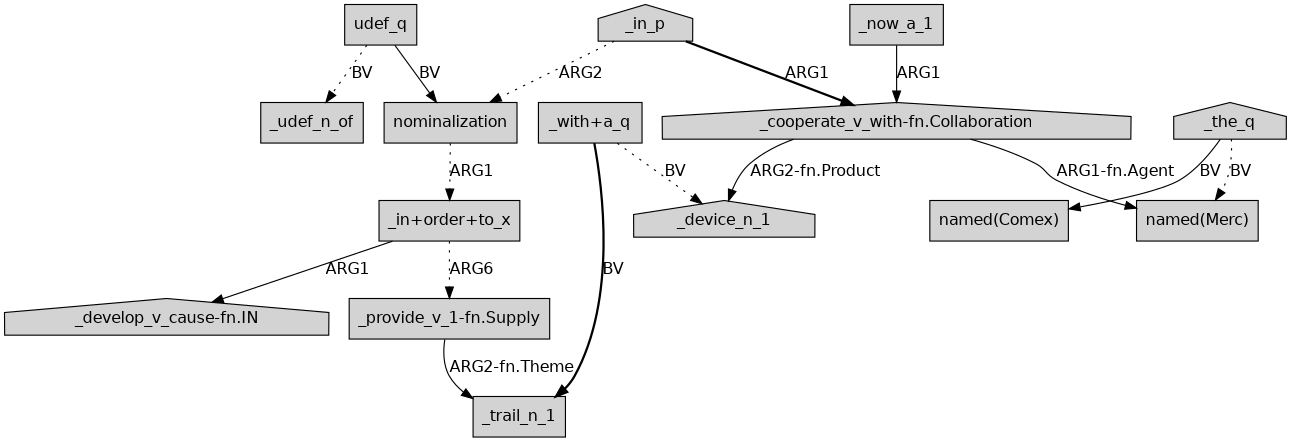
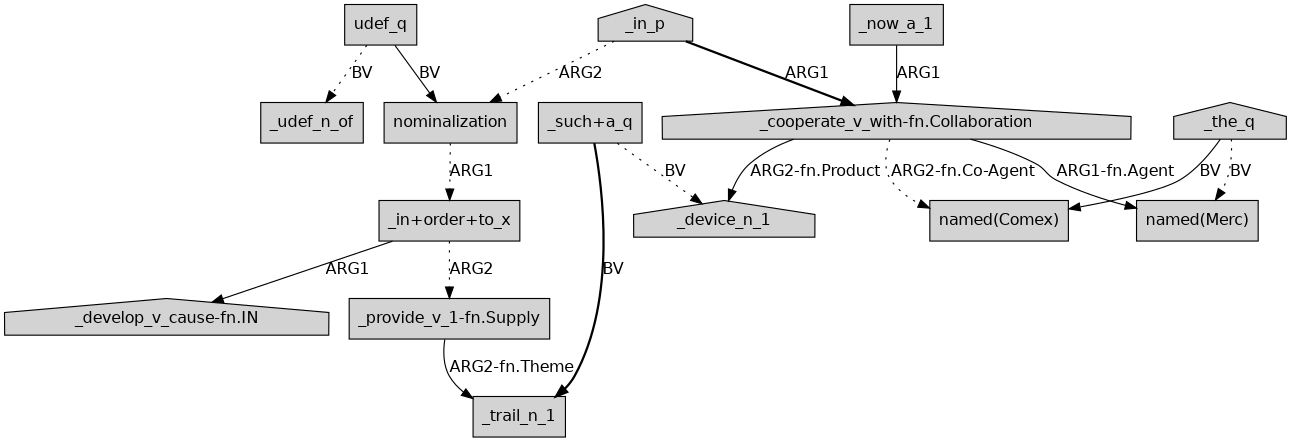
  digraph {
    fontname="DejaVu Sans"
    node [fontname="DejaVu Sans" shape=box style=filled]
    edge [fontname="DejaVu Sans" style=solid]
    "_provide_v_1-fn.Supply"
    _trail_n_1
    _the_q [shape=house]
    "named(Merc)"
    "named(Comex)"
    "_develop_v_cause-fn.IN" [shape=house]
    _device_n_1 [shape=house]
    "_in+order+to_x"
    "_cooperate_v_with-fn.Collaboration" [shape=house]
    _now_a_1
    nominalization
    n12 [label=_udef_n_of]
    udef_q
-   "_such+a_q" [label="_with+a_q"]
+   "_such+a_q"
    _in_p [shape=house]
    "_provide_v_1-fn.Supply" -> _trail_n_1 [label="ARG2-fn.Theme"]
    _the_q -> "named(Merc)" [label=BV style=dotted]
    _the_q -> "named(Comex)" [label=BV]
-   "_in+order+to_x" -> "_provide_v_1-fn.Supply" [label=ARG6 style=dotted]
+   "_in+order+to_x" -> "_provide_v_1-fn.Supply" [label=ARG2 style=dotted]
    "_in+order+to_x" -> "_develop_v_cause-fn.IN" [label=ARG1]
    "_cooperate_v_with-fn.Collaboration" -> "named(Merc)" [label="ARG1-fn.Agent"]
+   "_cooperate_v_with-fn.Collaboration" -> "named(Comex)" [label="ARG2-fn.Co-Agent" style=dotted]
    "_cooperate_v_with-fn.Collaboration" -> _device_n_1 [label="ARG2-fn.Product"]
    _now_a_1 -> "_cooperate_v_with-fn.Collaboration" [label=ARG1]
    nominalization -> "_in+order+to_x" [label=ARG1 style=dotted]
    udef_q -> nominalization [label=BV]
    udef_q -> n12 [label=BV style=dotted]
    "_such+a_q" -> _trail_n_1 [label=BV style=bold]
    "_such+a_q" -> _device_n_1 [label=BV style=dotted]
    _in_p -> "_cooperate_v_with-fn.Collaboration" [label=ARG1 style=bold]
    _in_p -> nominalization [label=ARG2 style=dotted]
  }
